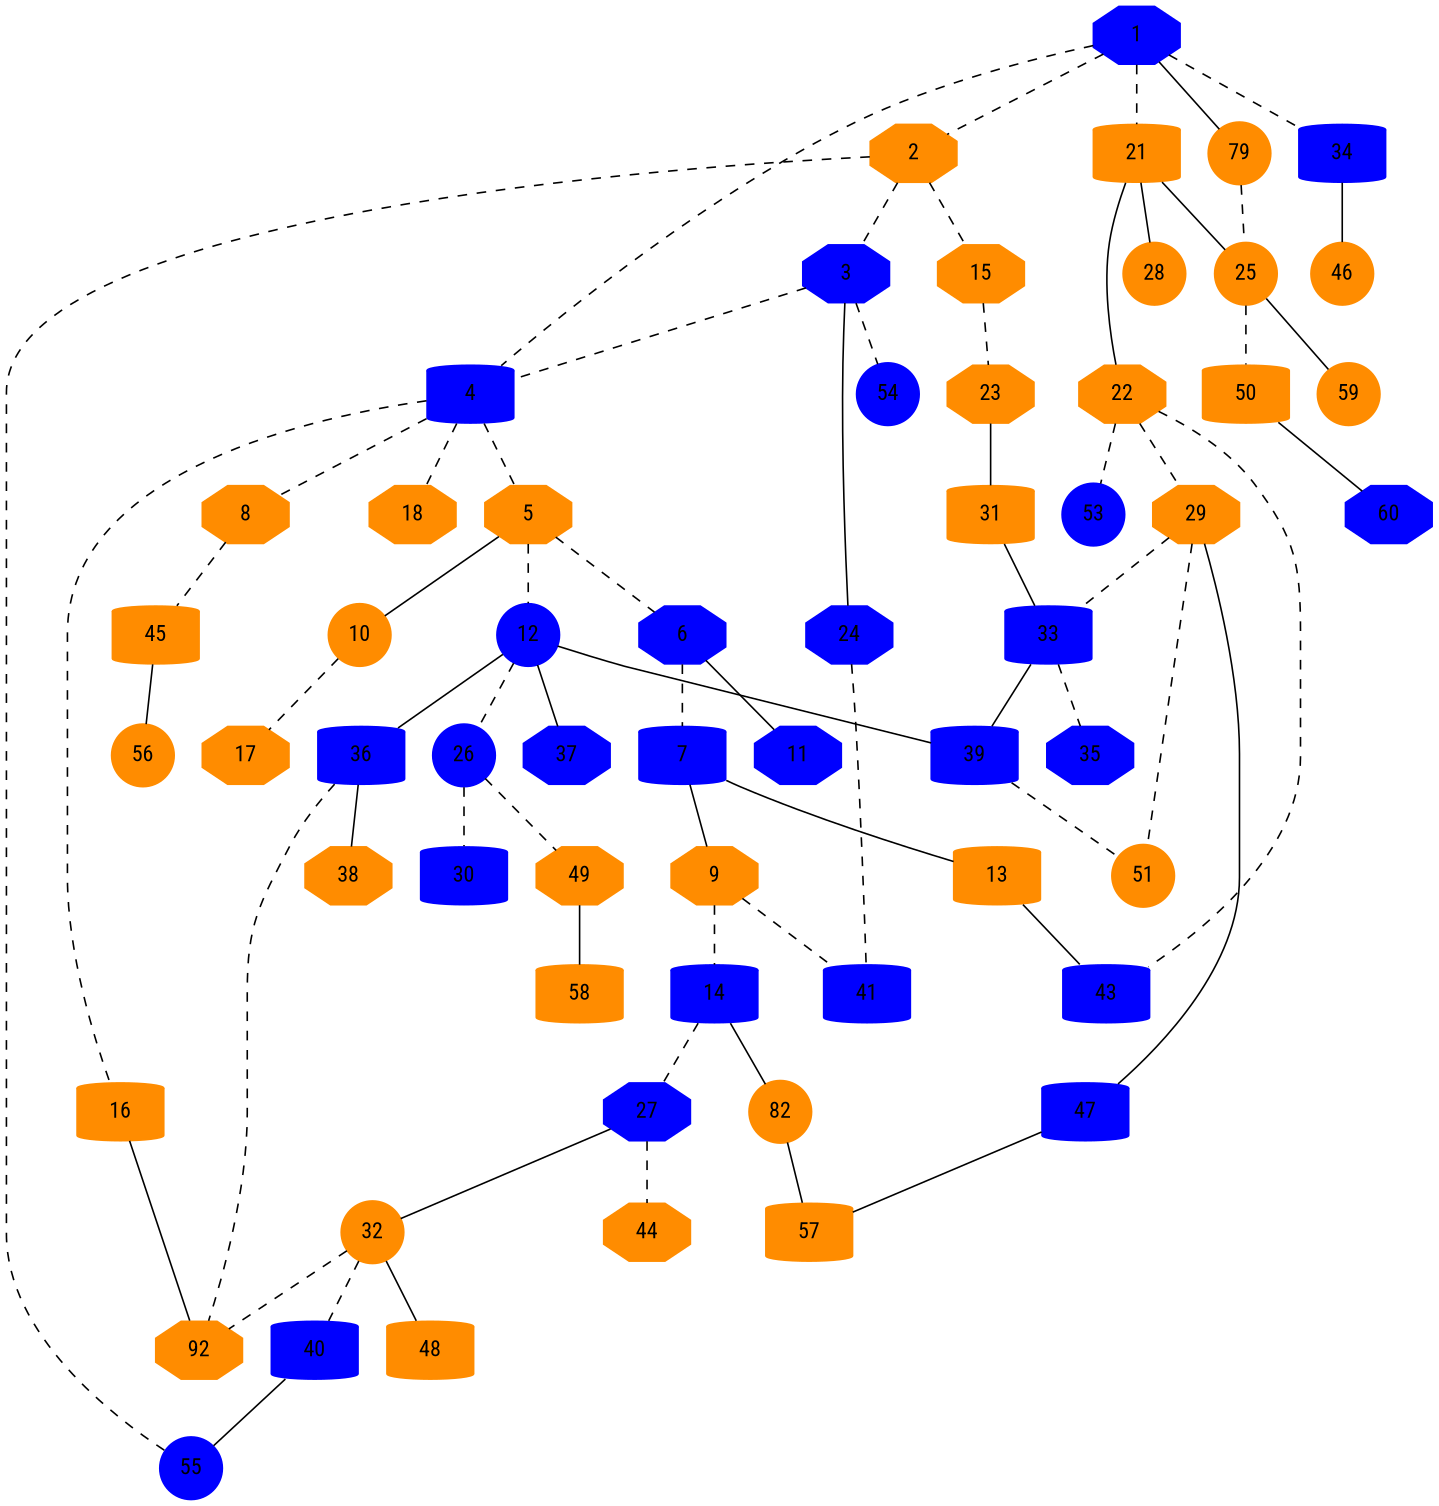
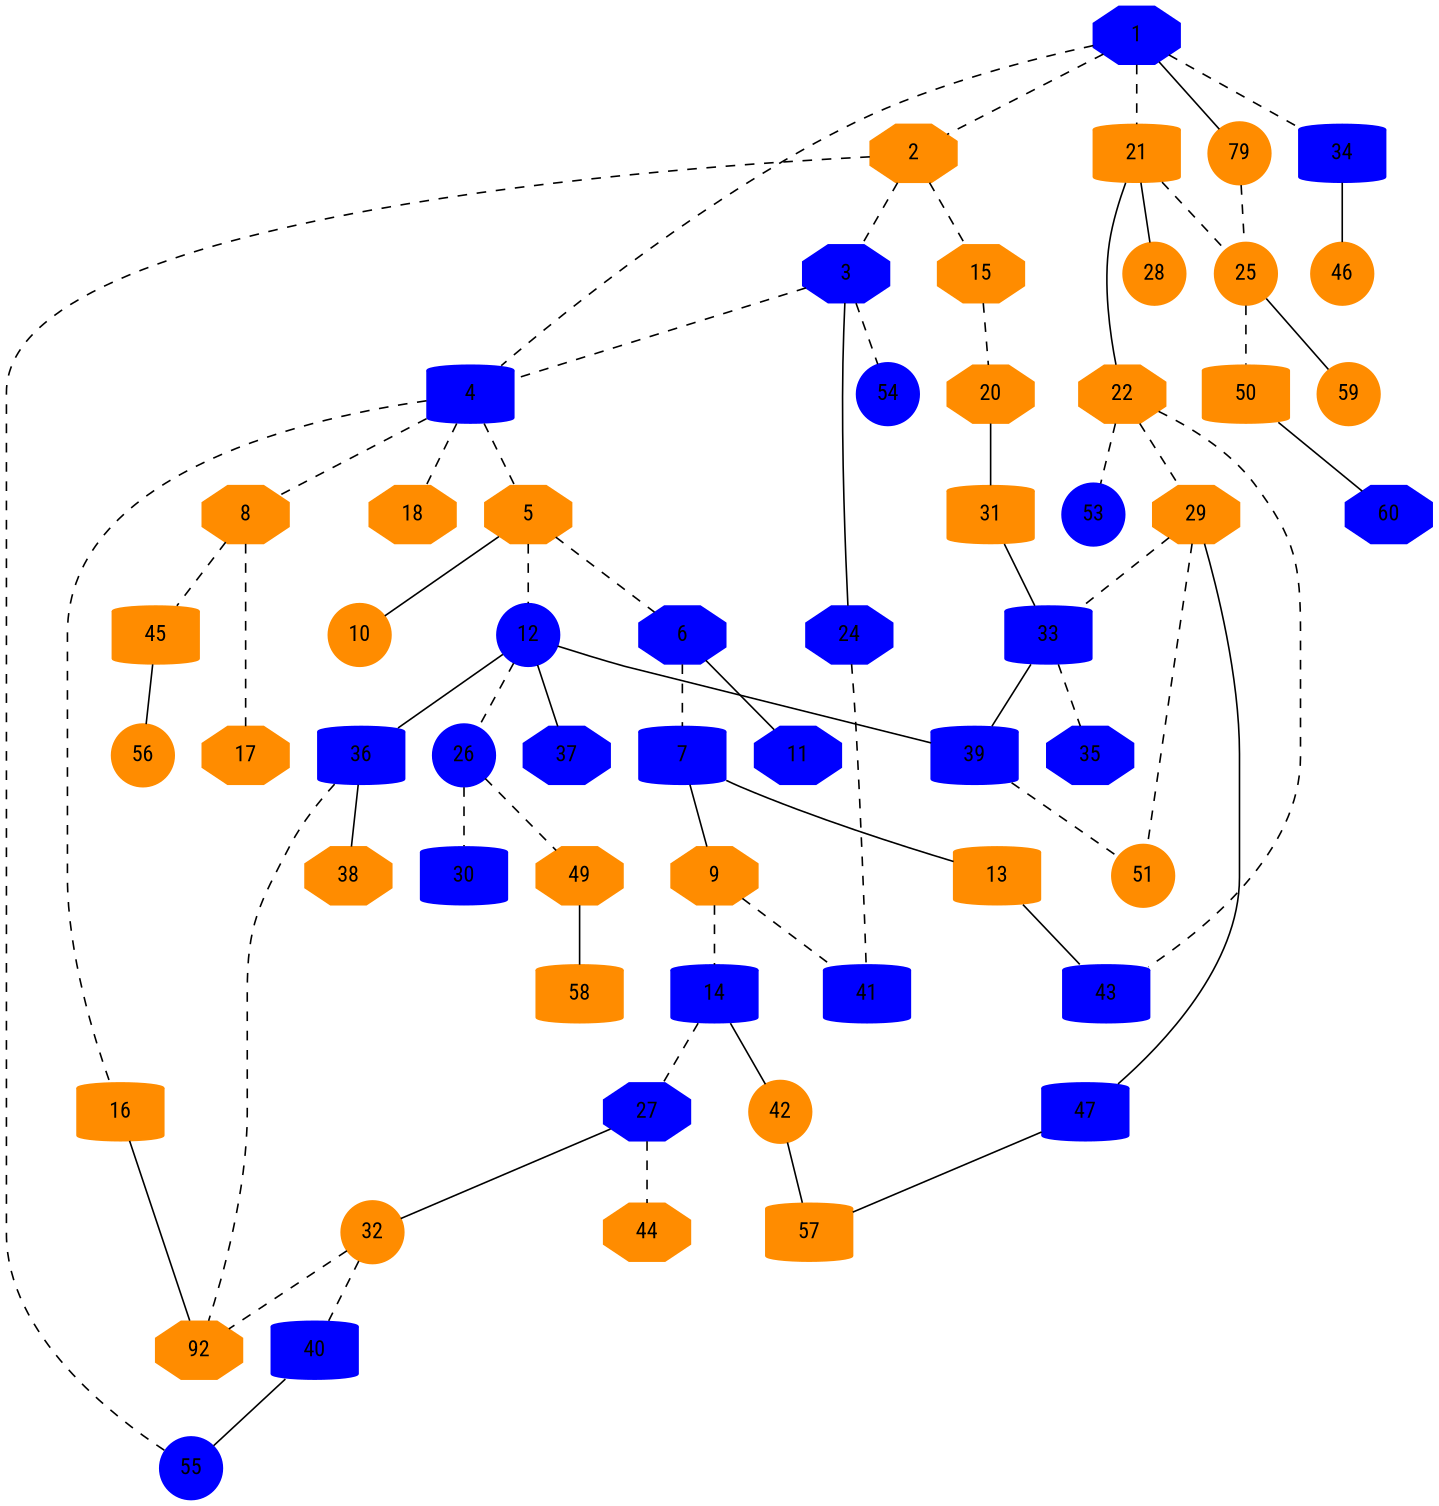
  graph {
    fontname="Roboto Condensed"
    node [color=darkorange fontname="Roboto Condensed" shape=octagon style=filled]
    edge [fontname="Roboto Condensed" style=dashed]
    1 [color=blue]
    2
    4 [color=blue shape=cylinder]
    n4 [label=79 shape=circle]
    21 [shape=cylinder]
    34 [color=blue shape=cylinder]
    3 [color=blue]
    15
    55 [color=blue shape=circle]
    5
    8
    16 [shape=cylinder]
    18
    25 [shape=circle]
    22
    28 [shape=circle]
    46 [shape=circle]
    24 [color=blue]
    54 [color=blue shape=circle]
-   20 [label=23]
+   20
    41 [color=blue shape=cylinder]
    6 [color=blue]
    10 [shape=circle]
    12 [color=blue shape=circle]
    17
    45 [shape=cylinder]
    n27 [label=92]
    7 [color=blue shape=cylinder]
    11 [color=blue]
    26 [color=blue shape=circle]
    36 [color=blue shape=cylinder]
    37 [color=blue]
    39 [color=blue shape=cylinder]
    9
    13 [shape=cylinder]
    14 [color=blue shape=cylinder]
    43 [color=blue shape=cylinder]
    27 [color=blue]
-   42 [shape=circle label=82]
+   42 [shape=circle]
    32 [shape=circle]
    40 [color=blue shape=cylinder]
-   48 [shape=cylinder]
    30 [color=blue shape=cylinder]
    49
    38
    51 [shape=circle]
    44
    57 [shape=cylinder]
    31 [shape=cylinder]
    56 [shape=circle]
    50 [shape=cylinder]
    59 [shape=circle]
    33 [color=blue shape=cylinder]
    29
    53 [color=blue shape=circle]
    60 [color=blue]
    47 [color=blue shape=cylinder]
    58 [shape=cylinder]
    35 [color=blue]
    1 -- 2
    1 -- 4
    1 -- n4 [style=solid]
    1 -- 21
    1 -- 34
    2 -- 3
    2 -- 15
    2 -- 55
    4 -- 5
    4 -- 8
    4 -- 16
    4 -- 18
    n4 -- 25
-   21 -- 25 [style=solid]
+   21 -- 25
    21 -- 22 [style=solid]
    21 -- 28 [style=solid]
    34 -- 46 [style=solid]
    3 -- 4
    3 -- 24 [style=solid]
    3 -- 54
    15 -- 20
    5 -- 6
    5 -- 10 [style=solid]
    5 -- 12
-   10 -- 17
+   8 -- 17
    8 -- 45
    16 -- n27 [style=solid]
    25 -- 50
    25 -- 59 [style=solid]
    22 -- 43
    22 -- 29
    22 -- 53
    24 -- 41
    20 -- 31 [style=solid]
    6 -- 7
    6 -- 11 [style=solid]
    12 -- 26
    12 -- 36 [style=solid]
    12 -- 37 [style=solid]
    12 -- 39 [style=solid]
    45 -- 56 [style=solid]
    7 -- 9 [style=solid]
    7 -- 13 [style=solid]
    26 -- 30
    26 -- 49
    36 -- n27
    36 -- 38 [style=solid]
    39 -- 51
    9 -- 41
    9 -- 14
    13 -- 43 [style=solid]
    14 -- 27
    14 -- 42 [style=solid]
    27 -- 32 [style=solid]
    27 -- 44
    42 -- 57 [style=solid]
    32 -- n27
    32 -- 40
-   32 -- 48 [style=solid]
    40 -- 55 [style=solid]
    49 -- 58 [style=solid]
    31 -- 33 [style=solid]
    50 -- 60 [style=solid]
    33 -- 39 [style=solid]
    33 -- 35
    29 -- 51
    29 -- 33
    29 -- 47 [style=solid]
    47 -- 57 [style=solid]
  }
